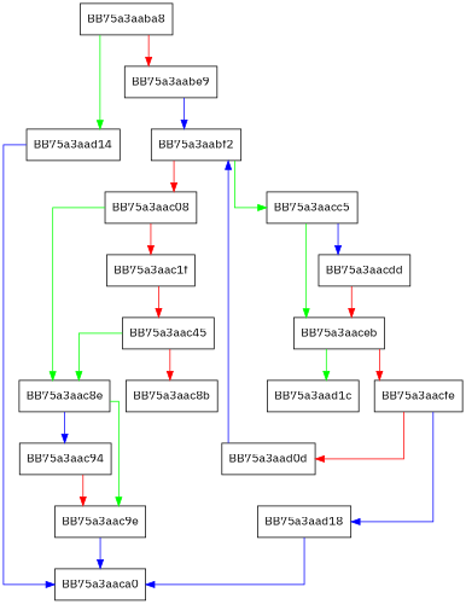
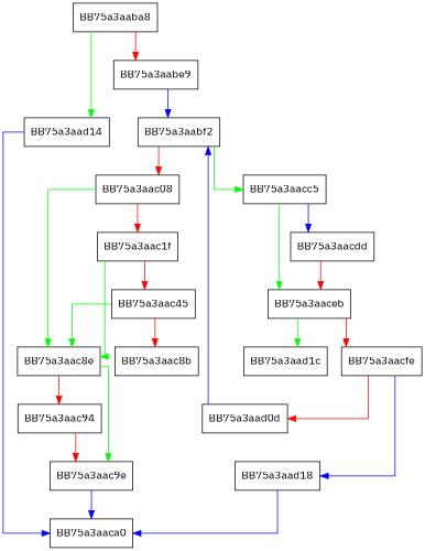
  digraph {
    fontname="IBM Plex Sans"
    splines=ortho
    node [fontname="IBM Plex Sans" shape=box]
    edge [color=red fontname="IBM Plex Sans"]
    BB75a3aaba8
    BB75a3aad14
    BB75a3aabe9
    BB75a3aaca0
    BB75a3aabf2
    BB75a3aacc5
    BB75a3aac08
    BB75a3aaceb
    BB75a3aacdd
    BB75a3aac8e
    BB75a3aac1f
    BB75a3aad1c
    BB75a3aacfe
    BB75a3aac9e
    BB75a3aac94
    BB75a3aac45
    BB75a3aac8b
    BB75a3aad18
    BB75a3aad0d
    BB75a3aaba8 -> BB75a3aad14 [color=green]
    BB75a3aaba8 -> BB75a3aabe9
    BB75a3aad14 -> BB75a3aaca0 [color=blue]
    BB75a3aabe9 -> BB75a3aabf2 [color=blue]
    BB75a3aabf2 -> BB75a3aacc5 [color=green]
    BB75a3aabf2 -> BB75a3aac08
    BB75a3aacc5 -> BB75a3aaceb [color=green]
    BB75a3aacc5 -> BB75a3aacdd [color=blue]
    BB75a3aac08 -> BB75a3aac8e [color=green]
    BB75a3aac08 -> BB75a3aac1f
    BB75a3aaceb -> BB75a3aad1c [color=green]
    BB75a3aaceb -> BB75a3aacfe
    BB75a3aacdd -> BB75a3aaceb
    BB75a3aac8e -> BB75a3aac9e [color=green]
-   BB75a3aac8e -> BB75a3aac94 [color=blue]
+   BB75a3aac8e -> BB75a3aac94
+   BB75a3aac1f -> BB75a3aac8e [color=green]
    BB75a3aac1f -> BB75a3aac45
    BB75a3aacfe -> BB75a3aad18 [color=blue]
    BB75a3aacfe -> BB75a3aad0d
    BB75a3aac9e -> BB75a3aaca0 [color=blue]
    BB75a3aac94 -> BB75a3aac9e
    BB75a3aac45 -> BB75a3aac8e [color=green]
    BB75a3aac45 -> BB75a3aac8b
    BB75a3aad18 -> BB75a3aaca0 [color=blue]
    BB75a3aad0d -> BB75a3aabf2 [color=blue]
  }
